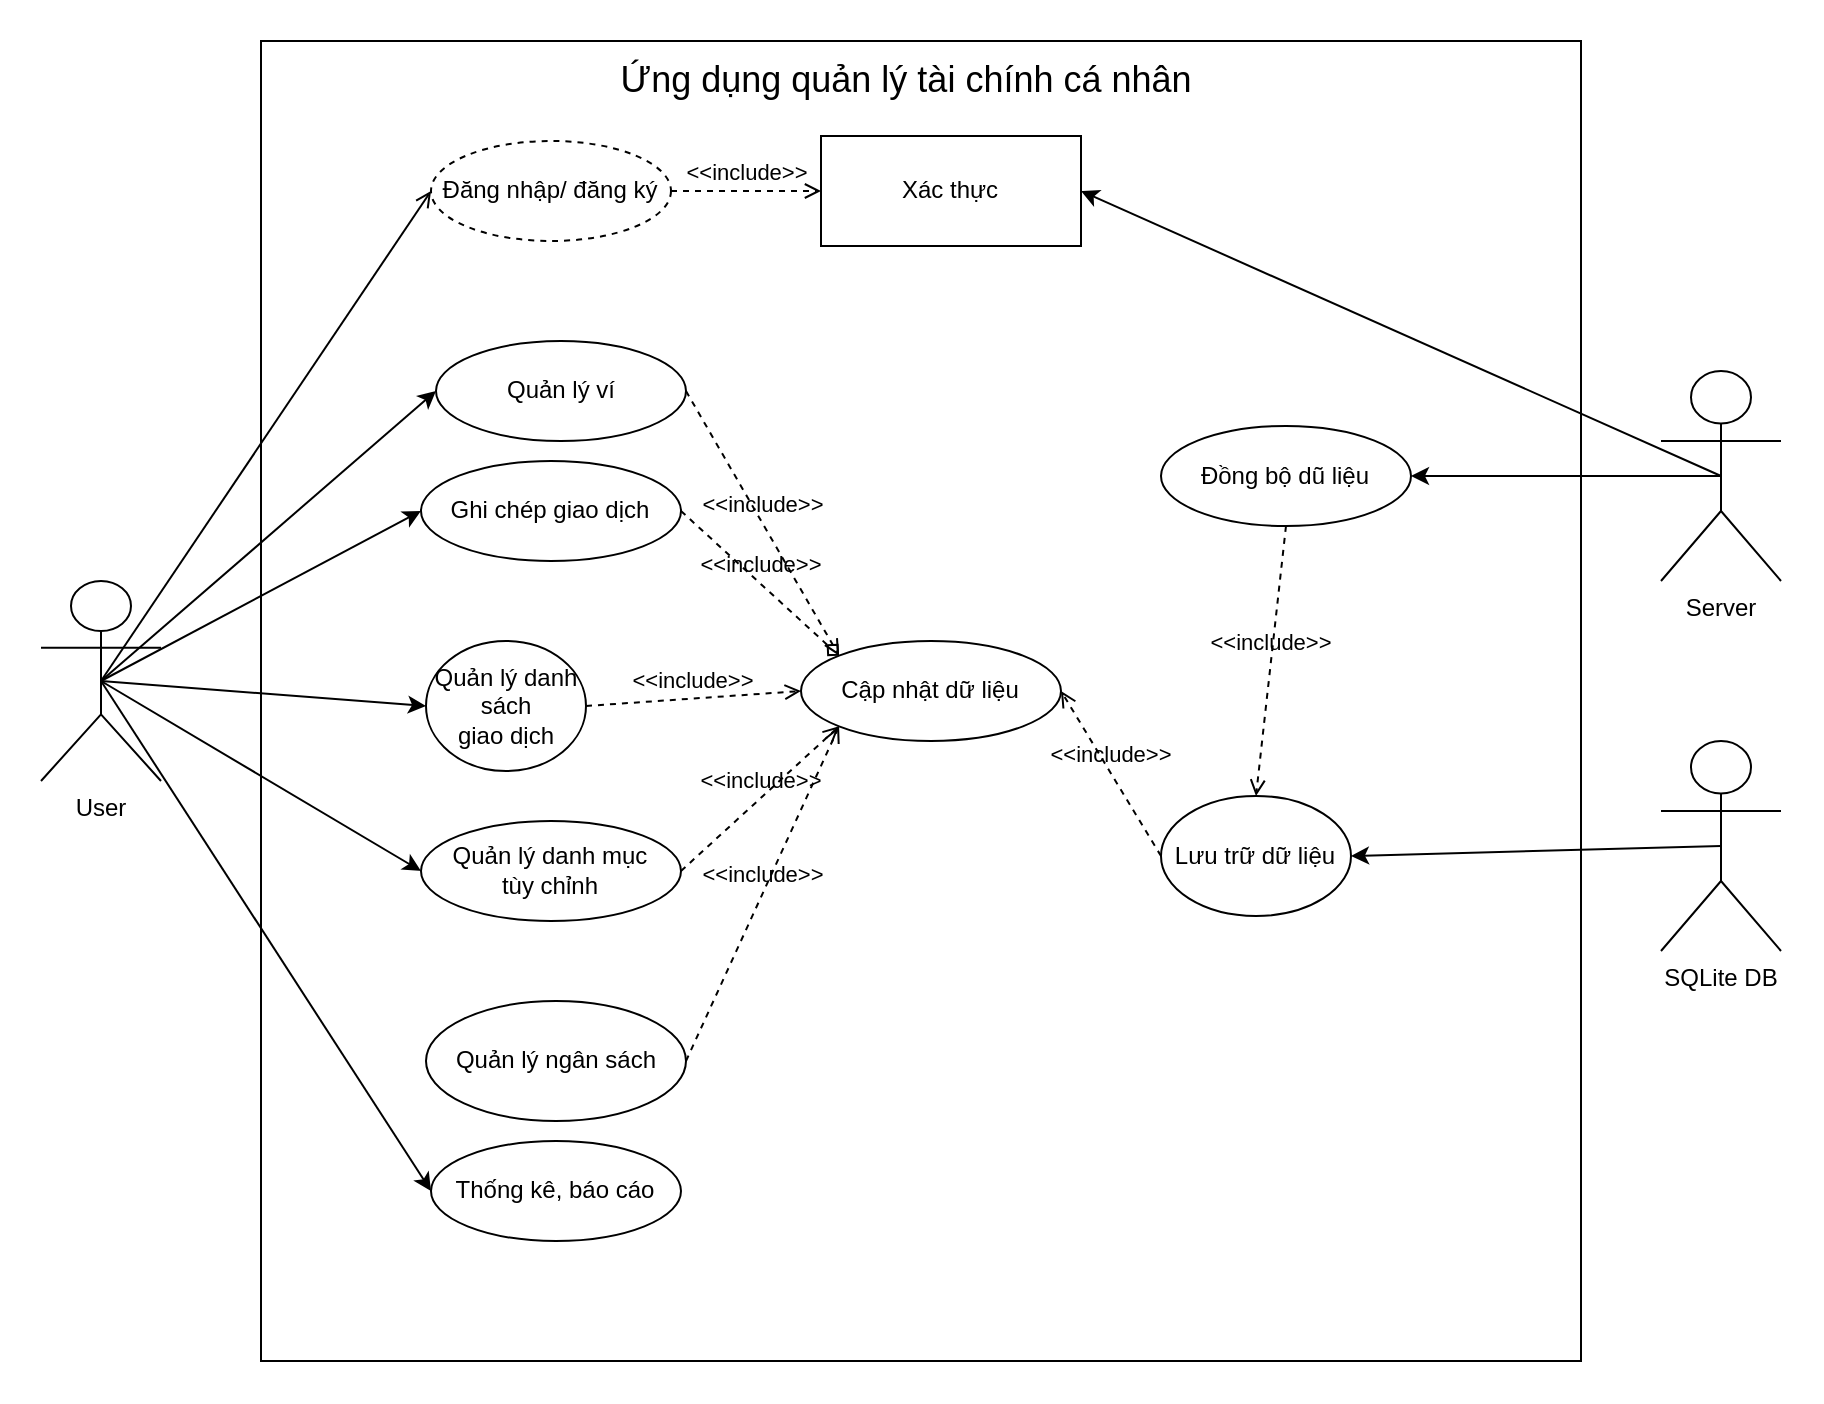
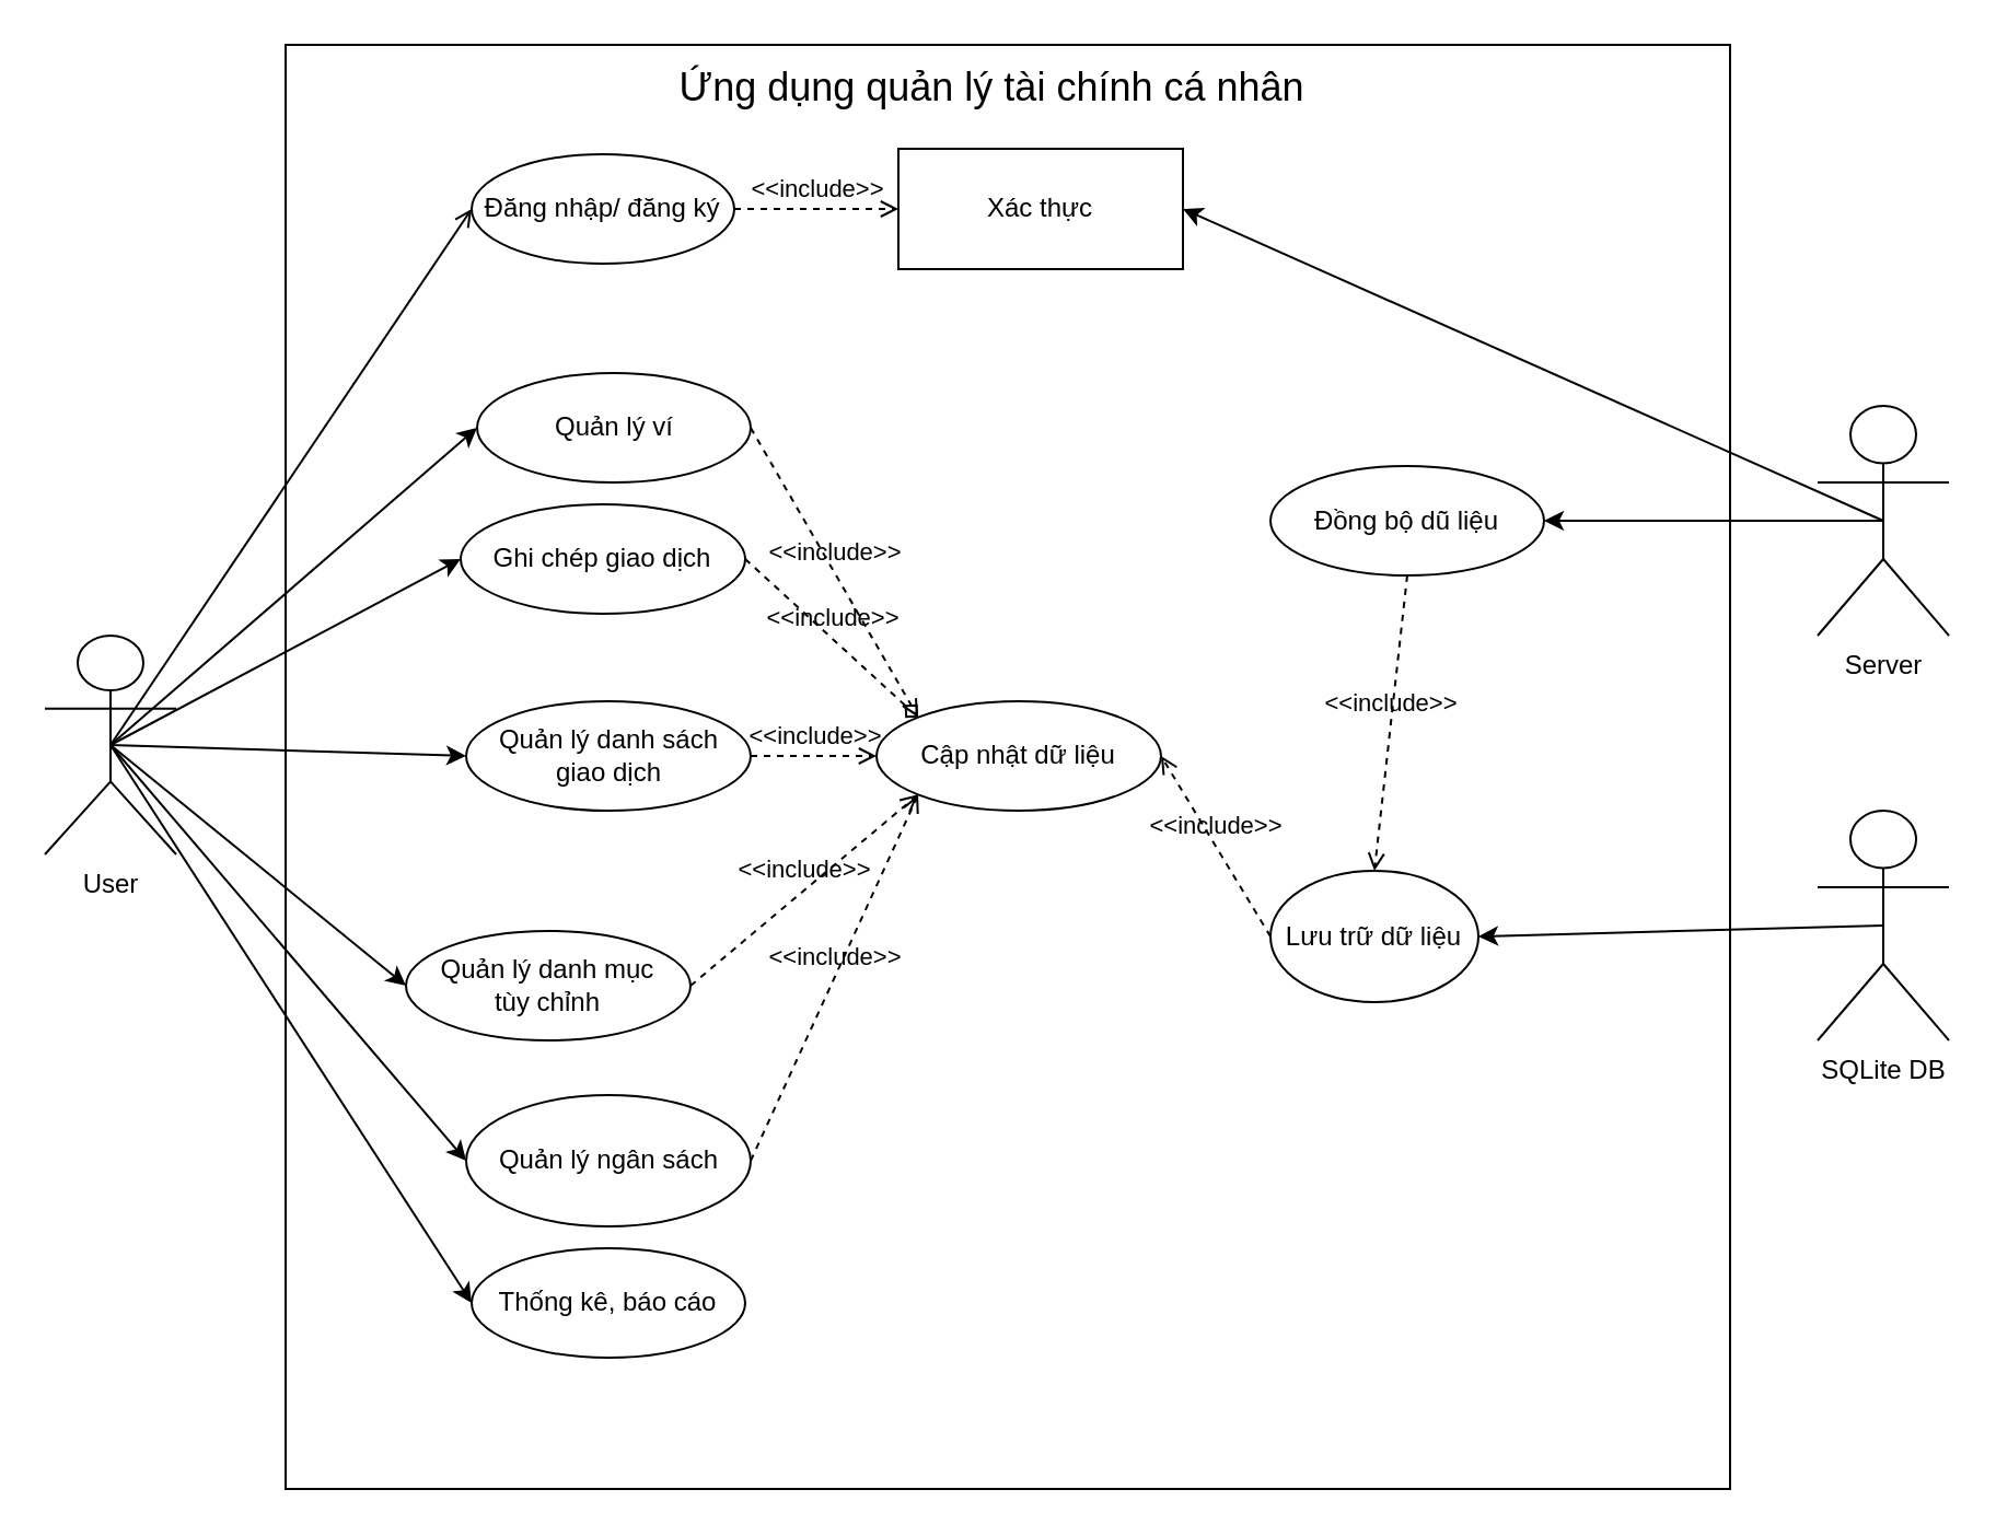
  <mxCell id="0" />
  <mxCell id="1" parent="0" />
  <mxCell id="2" value="" style="whiteSpace=wrap;html=1;aspect=fixed;" parent="1" vertex="1"><mxGeometry x="130" width="660" height="660" as="geometry" y="20" /></mxCell>
  <mxCell id="3" style="edgeStyle=none;html=1;exitX=0.5;exitY=0.5;exitDx=0;exitDy=0;exitPerimeter=0;entryX=0;entryY=0.5;entryDx=0;entryDy=0;endArrow=open;" parent="1" source="10" target="11" edge="1"><mxGeometry relative="1" as="geometry" /></mxCell>
  <mxCell id="4" style="edgeStyle=none;html=1;exitX=0.5;exitY=0.5;exitDx=0;exitDy=0;exitPerimeter=0;entryX=0;entryY=0.5;entryDx=0;entryDy=0;" parent="1" source="10" target="12" edge="1"><mxGeometry relative="1" as="geometry" /></mxCell>
  <mxCell id="5" style="edgeStyle=none;html=1;exitX=0.5;exitY=0.5;exitDx=0;exitDy=0;exitPerimeter=0;entryX=0;entryY=0.5;entryDx=0;entryDy=0;" parent="1" source="10" target="13" edge="1"><mxGeometry relative="1" as="geometry" /></mxCell>
  <mxCell id="6" style="edgeStyle=none;html=1;exitX=0.5;exitY=0.5;exitDx=0;exitDy=0;exitPerimeter=0;entryX=0;entryY=0.5;entryDx=0;entryDy=0;" parent="1" source="10" target="14" edge="1"><mxGeometry relative="1" as="geometry" /></mxCell>
  <mxCell id="7" style="edgeStyle=none;html=1;exitX=0.5;exitY=0.5;exitDx=0;exitDy=0;exitPerimeter=0;entryX=0;entryY=0.5;entryDx=0;entryDy=0;" parent="1" source="10" target="15" edge="1"><mxGeometry relative="1" as="geometry" /></mxCell>
  <mxCell id="8" style="edgeStyle=none;html=1;exitX=0.5;exitY=0.5;exitDx=0;exitDy=0;exitPerimeter=0;entryX=0;entryY=0.5;entryDx=0;entryDy=0;" parent="1" source="10" target="16" edge="1"><mxGeometry relative="1" as="geometry" /></mxCell>
+ <mxCell id="9" style="edgeStyle=none;html=1;exitX=0.5;exitY=0.5;exitDx=0;exitDy=0;exitPerimeter=0;entryX=0;entryY=0.5;entryDx=0;entryDy=0;" parent="1" source="10" target="17" edge="1"><mxGeometry relative="1" as="geometry" /></mxCell>
  <mxCell id="10" value="User" style="shape=umlActor;verticalLabelPosition=bottom;verticalAlign=top;html=1;outlineConnect=0;" parent="1" vertex="1"><mxGeometry x="20" y="290" width="60" height="100" as="geometry" /></mxCell>
- <mxCell id="11" value="Đăng nhập/ đăng ký" style="ellipse;whiteSpace=wrap;html=1;dashed=1;" parent="1" vertex="1"><mxGeometry x="215" y="70" width="120" height="50" as="geometry" /></mxCell>
+ <mxCell id="11" value="Đăng nhập/ đăng ký" style="ellipse;whiteSpace=wrap;html=1;" parent="1" vertex="1"><mxGeometry x="215" y="70" width="120" height="50" as="geometry" /></mxCell>
  <mxCell id="12" value="Quản lý ví" style="ellipse;whiteSpace=wrap;html=1;" parent="1" vertex="1"><mxGeometry x="217.5" y="170" width="125" height="50" as="geometry" /></mxCell>
  <mxCell id="13" value="Ghi chép giao dịch" style="ellipse;whiteSpace=wrap;html=1;" parent="1" vertex="1"><mxGeometry x="210" y="230" width="130" height="50" as="geometry" /></mxCell>
- <mxCell id="14" value="Quản lý danh sách &lt;br&gt;giao dịch" style="ellipse;whiteSpace=wrap;html=1;" parent="1" vertex="1"><mxGeometry x="212.5" y="320" width="80" height="65" as="geometry" /></mxCell>
- <mxCell id="15" value="Quản lý danh mục &lt;br&gt;tùy chỉnh" style="ellipse;whiteSpace=wrap;html=1;" parent="1" vertex="1"><mxGeometry x="210" y="410" width="130" height="50" as="geometry" /></mxCell>
+ <mxCell id="14" value="Quản lý danh sách &lt;br&gt;giao dịch" style="ellipse;whiteSpace=wrap;html=1;" parent="1" vertex="1"><mxGeometry x="212.5" y="320" width="130" height="50" as="geometry" /></mxCell>
+ <mxCell id="15" value="Quản lý danh mục &lt;br&gt;tùy chỉnh" style="ellipse;whiteSpace=wrap;html=1;" parent="1" vertex="1"><mxGeometry x="185" y="425" width="130" height="50" as="geometry" /></mxCell>
  <mxCell id="16" value="Thống kê, báo cáo" style="ellipse;whiteSpace=wrap;html=1;" parent="1" vertex="1"><mxGeometry x="215" y="570" width="125" height="50" as="geometry" /></mxCell>
  <mxCell id="17" value="Quản lý ngân sách" style="ellipse;whiteSpace=wrap;html=1;" parent="1" vertex="1"><mxGeometry x="212.5" y="500" width="130" height="60" as="geometry" /></mxCell>
  <mxCell id="18" value="Xác thực" style="whiteSpace=wrap;html=1;rounded=0;" parent="1" vertex="1"><mxGeometry x="410" y="67.5" width="130" height="55" as="geometry" /></mxCell>
  <mxCell id="19" value="&amp;lt;&amp;lt;include&amp;gt;&amp;gt;" style="html=1;verticalAlign=bottom;labelBackgroundColor=none;endArrow=open;endFill=0;dashed=1;exitX=1;exitY=0.5;exitDx=0;exitDy=0;entryX=0;entryY=0.5;entryDx=0;entryDy=0;" parent="1" source="11" target="18" edge="1"><mxGeometry width="160" relative="1" as="geometry"><mxPoint x="440" y="210" as="sourcePoint" /><mxPoint x="600" y="210" as="targetPoint" /></mxGeometry></mxCell>
  <mxCell id="20" style="edgeStyle=none;html=1;exitX=0.5;exitY=0.5;exitDx=0;exitDy=0;exitPerimeter=0;entryX=1;entryY=0.5;entryDx=0;entryDy=0;" parent="1" source="22" target="18" edge="1"><mxGeometry relative="1" as="geometry"><mxPoint x="865" y="372.5" as="sourcePoint" /></mxGeometry></mxCell>
  <mxCell id="21" style="edgeStyle=none;html=1;exitX=0.5;exitY=0.5;exitDx=0;exitDy=0;exitPerimeter=0;entryX=1;entryY=0.5;entryDx=0;entryDy=0;" parent="1" source="22" target="23" edge="1"><mxGeometry relative="1" as="geometry" /></mxCell>
  <mxCell id="22" value="Server&lt;br&gt;" style="shape=umlActor;verticalLabelPosition=bottom;verticalAlign=top;html=1;" parent="1" vertex="1"><mxGeometry x="830" y="185" width="60" height="105" as="geometry" /></mxCell>
  <mxCell id="23" value="Đồng bộ dũ liệu" style="ellipse;whiteSpace=wrap;html=1;" parent="1" vertex="1"><mxGeometry x="580" y="212.5" width="125" height="50" as="geometry" /></mxCell>
  <mxCell id="24" value="&lt;font style=&quot;font-size: 18px;&quot;&gt;Ứng dụng quản lý tài chính cá nhân&lt;/font&gt;" style="text;html=1;strokeColor=none;fillColor=none;align=center;verticalAlign=middle;whiteSpace=wrap;rounded=0;" parent="1" vertex="1"><mxGeometry x="292.5" width="320" height="40" as="geometry" y="20" /></mxCell>
  <mxCell id="25" value="Cập nhật dữ liệu" style="ellipse;whiteSpace=wrap;html=1;" parent="1" vertex="1"><mxGeometry x="400" y="320" width="130" height="50" as="geometry" /></mxCell>
  <mxCell id="26" value="&amp;lt;&amp;lt;include&amp;gt;&amp;gt;" style="html=1;verticalAlign=bottom;labelBackgroundColor=none;endArrow=open;endFill=0;dashed=1;exitX=1;exitY=0.5;exitDx=0;exitDy=0;entryX=0;entryY=0;entryDx=0;entryDy=0;" parent="1" source="12" target="25" edge="1"><mxGeometry width="160" relative="1" as="geometry"><mxPoint x="345" y="105" as="sourcePoint" /><mxPoint x="420" y="105" as="targetPoint" /></mxGeometry></mxCell>
  <mxCell id="27" value="&amp;lt;&amp;lt;include&amp;gt;&amp;gt;" style="html=1;verticalAlign=bottom;labelBackgroundColor=none;endArrow=diamond;endFill=0;dashed=1;exitX=1;exitY=0.5;exitDx=0;exitDy=0;entryX=0;entryY=0;entryDx=0;entryDy=0;" parent="1" source="13" target="25" edge="1"><mxGeometry width="160" relative="1" as="geometry"><mxPoint x="355" y="115" as="sourcePoint" /><mxPoint x="430" y="280" as="targetPoint" /></mxGeometry></mxCell>
  <mxCell id="28" value="&amp;lt;&amp;lt;include&amp;gt;&amp;gt;" style="html=1;verticalAlign=bottom;labelBackgroundColor=none;endArrow=open;endFill=0;dashed=1;exitX=1;exitY=0.5;exitDx=0;exitDy=0;entryX=0;entryY=0.5;entryDx=0;entryDy=0;" parent="1" source="14" target="25" edge="1"><mxGeometry width="160" relative="1" as="geometry"><mxPoint x="365" y="125" as="sourcePoint" /><mxPoint x="440" y="125" as="targetPoint" /></mxGeometry></mxCell>
  <mxCell id="29" value="&amp;lt;&amp;lt;include&amp;gt;&amp;gt;" style="html=1;verticalAlign=bottom;labelBackgroundColor=none;endArrow=open;endFill=0;dashed=1;exitX=1;exitY=0.5;exitDx=0;exitDy=0;entryX=0;entryY=1;entryDx=0;entryDy=0;" parent="1" source="15" target="25" edge="1"><mxGeometry width="160" relative="1" as="geometry"><mxPoint x="375" y="135" as="sourcePoint" /><mxPoint x="450" y="135" as="targetPoint" /></mxGeometry></mxCell>
  <mxCell id="30" value="&amp;lt;&amp;lt;include&amp;gt;&amp;gt;" style="html=1;verticalAlign=bottom;labelBackgroundColor=none;endArrow=open;endFill=0;dashed=1;exitX=1;exitY=0.5;exitDx=0;exitDy=0;entryX=0;entryY=1;entryDx=0;entryDy=0;" parent="1" source="17" target="25" edge="1"><mxGeometry width="160" relative="1" as="geometry"><mxPoint x="350" y="445" as="sourcePoint" /><mxPoint x="428.819" y="367.593" as="targetPoint" /></mxGeometry></mxCell>
  <mxCell id="31" value="Lưu trữ dữ liệu" style="ellipse;whiteSpace=wrap;html=1;" parent="1" vertex="1"><mxGeometry x="580" y="397.5" width="95" height="60" as="geometry" /></mxCell>
  <mxCell id="32" style="edgeStyle=none;html=1;exitX=0.5;exitY=0.5;exitDx=0;exitDy=0;exitPerimeter=0;entryX=1;entryY=0.5;entryDx=0;entryDy=0;fontSize=18;" parent="1" source="33" target="31" edge="1"><mxGeometry relative="1" as="geometry" /></mxCell>
  <mxCell id="33" value="SQLite DB" style="shape=umlActor;verticalLabelPosition=bottom;verticalAlign=top;html=1;" parent="1" vertex="1"><mxGeometry x="830" y="370" width="60" height="105" as="geometry" /></mxCell>
  <mxCell id="34" value="&amp;lt;&amp;lt;include&amp;gt;&amp;gt;" style="html=1;verticalAlign=bottom;labelBackgroundColor=none;endArrow=open;endFill=0;dashed=1;exitX=0;exitY=0.5;exitDx=0;exitDy=0;entryX=1;entryY=0.5;entryDx=0;entryDy=0;" parent="1" source="31" target="25" edge="1"><mxGeometry width="160" relative="1" as="geometry"><mxPoint x="352.5" y="540" as="sourcePoint" /><mxPoint x="428.819" y="372.593" as="targetPoint" /></mxGeometry></mxCell>
  <mxCell id="35" value="&amp;lt;&amp;lt;include&amp;gt;&amp;gt;" style="html=1;verticalAlign=bottom;labelBackgroundColor=none;endArrow=open;endFill=0;dashed=1;exitX=0.5;exitY=1;exitDx=0;exitDy=0;entryX=0.5;entryY=0;entryDx=0;entryDy=0;" parent="1" source="23" target="31" edge="1"><mxGeometry width="160" relative="1" as="geometry"><mxPoint x="590" y="432.5" as="sourcePoint" /><mxPoint x="540" y="355" as="targetPoint" /></mxGeometry></mxCell>
